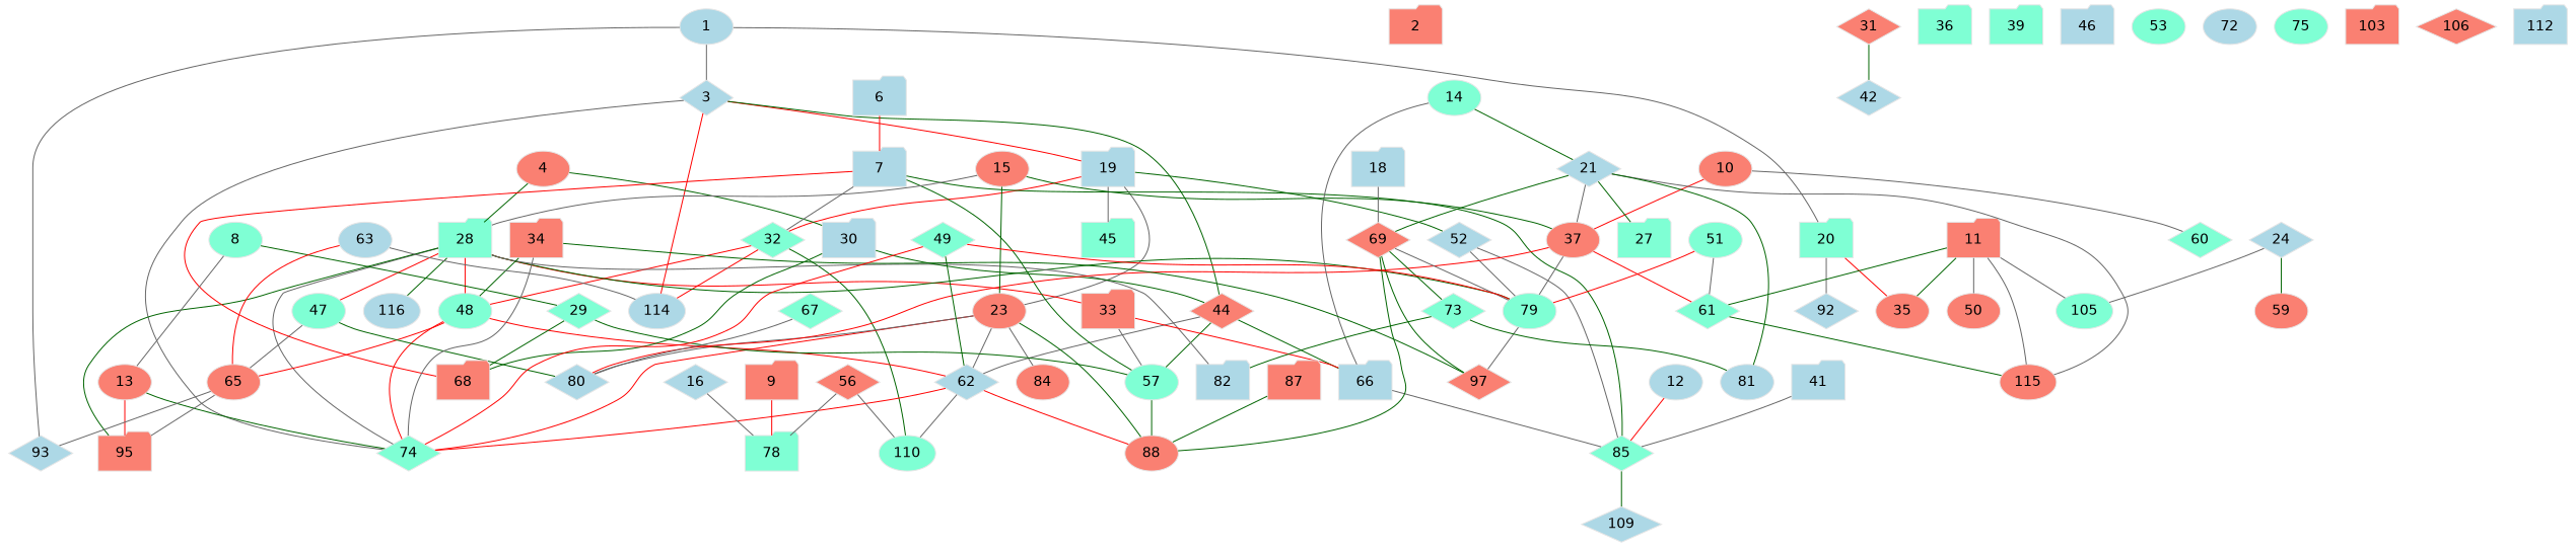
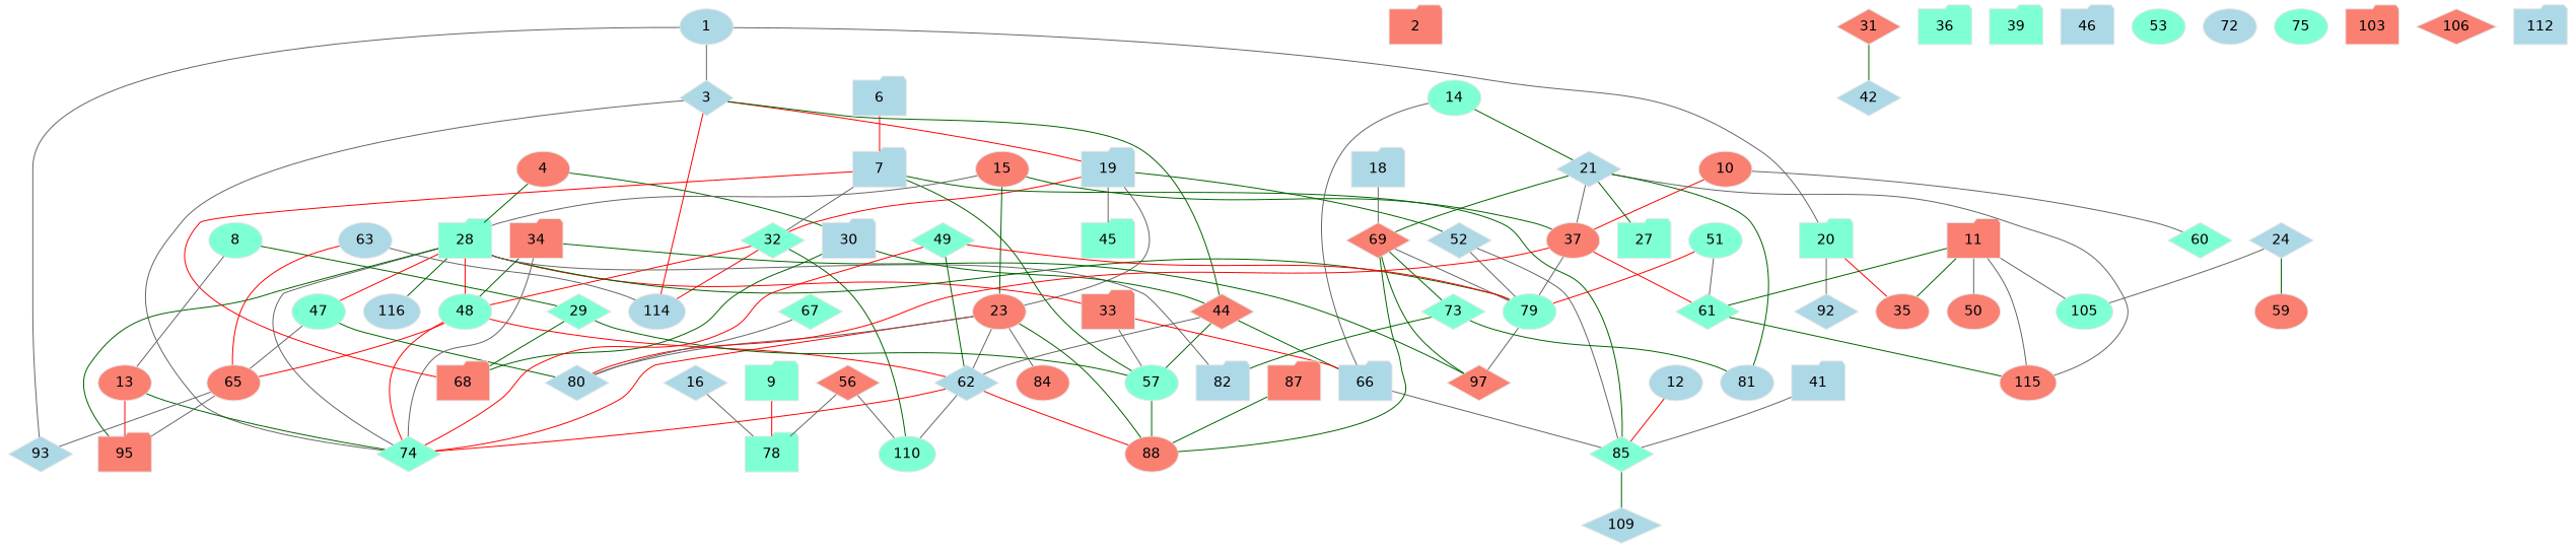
  graph {
    fontname="DejaVu Sans"
    node [color=gray90 fillcolor=lightblue fontname="DejaVu Sans" shape=ellipse style=filled]
    edge [color=gray40 fontname="DejaVu Sans"]
    1 [super="+118"]
    3 [shape=diamond super="+25"]
    20 [fillcolor=aquamarine shape=folder super="+26"]
    93 [shape=diamond]
    19 [shape=folder super="+38"]
    44 [fillcolor=salmon shape=diamond]
    74 [fillcolor=aquamarine shape=diamond super="+90"]
    114
    35 [fillcolor=salmon super="+98"]
    92 [shape=diamond]
    2 [fillcolor=salmon shape=folder]
    32 [fillcolor=aquamarine shape=diamond super="+54"]
    23 [fillcolor=salmon super="+71"]
    45 [fillcolor=aquamarine shape=folder]
    52 [shape=diamond]
    57 [fillcolor=aquamarine super="+94"]
    66 [shape=folder super="+96"]
    62 [shape=diamond super="+117"]
    28 [fillcolor=aquamarine shape=folder super="+64"]
    95 [fillcolor=salmon shape=folder]
    33 [fillcolor=salmon shape=folder super="+43"]
    n22 [fillcolor=aquamarine label=48]
    47 [fillcolor=aquamarine super="+77"]
    79 [fillcolor=aquamarine super="+113"]
    82 [shape=folder]
    116
    4 [fillcolor=salmon]
    30 [shape=folder super="+100"]
    68 [fillcolor=salmon shape=folder super="+89"]
    7 [shape=folder super="+99"]
    85 [fillcolor=aquamarine shape=diamond super="+102"]
    6 [shape=folder]
    110 [fillcolor=aquamarine super="+111"]
    88 [fillcolor=salmon super="+101"]
    109 [shape=diamond]
    13 [fillcolor=salmon super="+17"]
    8 [fillcolor=aquamarine]
    29 [fillcolor=aquamarine shape=diamond]
    78 [fillcolor=aquamarine shape=folder super="+107"]
-   9 [fillcolor=salmon shape=folder]
+   9 [fillcolor=aquamarine shape=folder]
    10 [fillcolor=salmon super="+76"]
    37 [fillcolor=salmon super="+55"]
    60 [fillcolor=aquamarine shape=diamond]
    61 [fillcolor=aquamarine shape=diamond super="+83"]
    80 [shape=diamond super="+91"]
    11 [fillcolor=salmon shape=folder super="+22"]
    50 [fillcolor=salmon]
    105 [fillcolor=aquamarine super="+108"]
    115 [fillcolor=salmon]
    12
    14 [fillcolor=aquamarine super="+58"]
    21 [shape=diamond super="+104"]
    69 [fillcolor=salmon shape=diamond super="+70"]
    27 [fillcolor=aquamarine shape=folder]
    81
    84 [fillcolor=salmon]
    15 [fillcolor=salmon]
    16 [shape=diamond]
    97 [fillcolor=salmon shape=diamond]
    73 [fillcolor=aquamarine shape=diamond]
    18 [shape=folder]
    24 [shape=diamond]
    59 [fillcolor=salmon]
    65 [fillcolor=salmon super="+86"]
    31 [fillcolor=salmon shape=diamond]
    42 [shape=diamond]
    34 [fillcolor=salmon shape=folder super="+48"]
    36 [fillcolor=aquamarine shape=folder]
    39 [fillcolor=aquamarine shape=folder]
    41 [shape=folder]
    46 [shape=folder]
    49 [fillcolor=aquamarine shape=diamond]
    51 [fillcolor=aquamarine]
    53 [fillcolor=aquamarine]
    56 [fillcolor=salmon shape=diamond]
    63
    67 [fillcolor=aquamarine shape=diamond]
    72
    75 [fillcolor=aquamarine]
    87 [fillcolor=salmon shape=folder]
    103 [fillcolor=salmon shape=folder]
    106 [fillcolor=salmon shape=diamond]
    112 [shape=folder]
    1 -- 3
    1 -- 20
    1 -- 93
    3 -- 19 [color=red]
    3 -- 44 [color=darkgreen]
    3 -- 74
    3 -- 114 [color=red]
    20 -- 35 [color=red]
    20 -- 92
    19 -- 32 [color=red]
    19 -- 23
    19 -- 45
    19 -- 52 [color=darkgreen]
    44 -- 57 [color=darkgreen]
    44 -- 66 [color=darkgreen]
    44 -- 62
    32 -- 114 [color=red]
    32 -- n22 [color=red]
    32 -- 110 [color=darkgreen]
    23 -- 74 [color=red weight=2]
    23 -- 62
    23 -- 88 [color=darkgreen]
    23 -- 80
    23 -- 84
    52 -- 79
    52 -- 85
    57 -- 88 [color=darkgreen]
    66 -- 85
    62 -- 74 [color=red]
    62 -- 110
    62 -- 88 [color=red]
    28 -- 74
    28 -- 95 [color=darkgreen]
    28 -- 33 [color=red]
    28 -- n22 [color=red]
    28 -- 47 [color=red]
    28 -- 79 [color=darkgreen]
    28 -- 82
    28 -- 116 [color=darkgreen]
    33 -- 57
    33 -- 66 [color=red]
    n22 -- 74 [color=red]
    n22 -- 62 [color=red]
    n22 -- 65 [color=red]
    47 -- 80 [color=darkgreen]
    47 -- 65
    79 -- 97
    4 -- 28 [color=darkgreen]
    4 -- 30 [color=darkgreen]
    30 -- 44 [color=darkgreen]
    30 -- 68 [color=darkgreen]
    7 -- 32
    7 -- 57 [color=darkgreen]
    7 -- 68 [color=red]
    7 -- 85 [color=darkgreen]
    85 -- 109 [color=darkgreen]
    6 -- 7 [color=red]
    13 -- 74 [color=darkgreen]
    13 -- 95 [color=red]
    8 -- 13
    8 -- 29 [color=darkgreen]
    29 -- 57 [color=darkgreen]
    29 -- 68 [color=darkgreen]
    9 -- 78 [color=red]
    10 -- 37 [color=red]
    10 -- 60
    37 -- 79
    37 -- 61 [color=red]
    37 -- 80 [color=red]
    61 -- 115 [color=darkgreen]
    11 -- 35 [color=darkgreen]
    11 -- 61 [color=darkgreen]
    11 -- 50
    11 -- 105
    11 -- 115
    12 -- 85 [color=red]
    14 -- 66
    14 -- 21 [color=darkgreen]
    21 -- 37
    21 -- 115
    21 -- 69 [color=darkgreen]
    21 -- 27 [color=darkgreen]
    21 -- 81 [color=darkgreen]
    69 -- 79
    69 -- 88 [color=darkgreen]
    69 -- 97 [color=darkgreen]
    69 -- 73 [color=darkgreen]
    15 -- 23 [color=darkgreen]
    15 -- 28
    15 -- 37 [color=darkgreen]
    16 -- 78
    73 -- 82 [color=darkgreen]
    73 -- 81 [color=darkgreen]
    18 -- 69
    24 -- 105
    24 -- 59 [color=darkgreen]
    65 -- 93
    65 -- 95
    31 -- 42 [color=darkgreen]
    34 -- 74
    34 -- n22 [color=darkgreen]
    34 -- 97 [color=darkgreen]
    41 -- 85
    49 -- 74 [color=red]
    49 -- 62 [color=darkgreen]
    49 -- 79 [color=red]
    51 -- 79 [color=red]
    51 -- 61
    56 -- 110
    56 -- 78
    63 -- 114
    63 -- 65 [color=red]
    67 -- 80
    87 -- 88 [color=darkgreen]
  }
